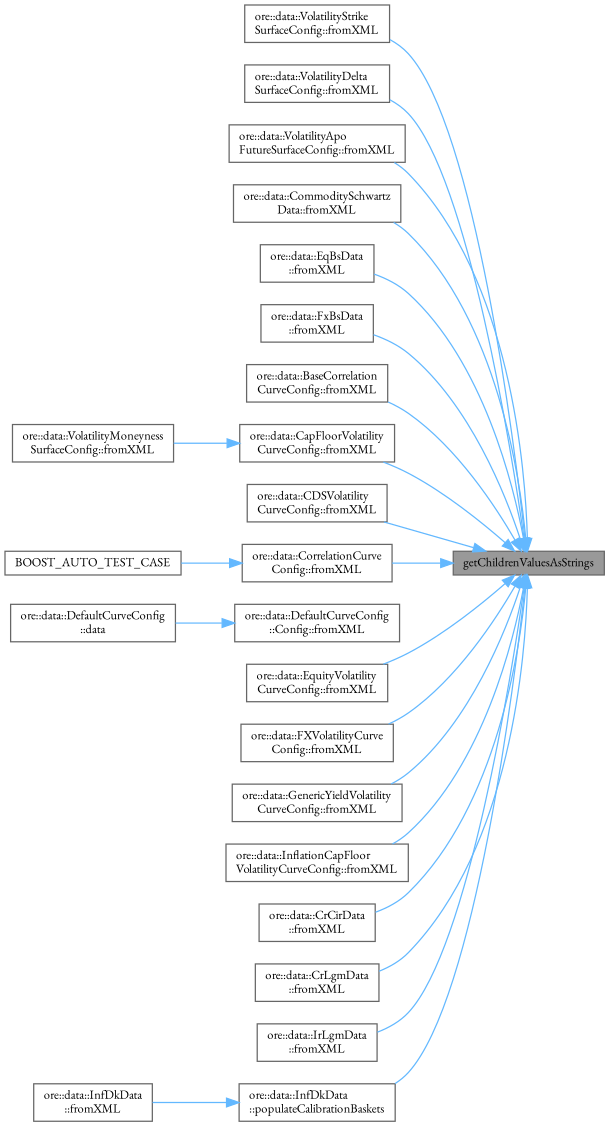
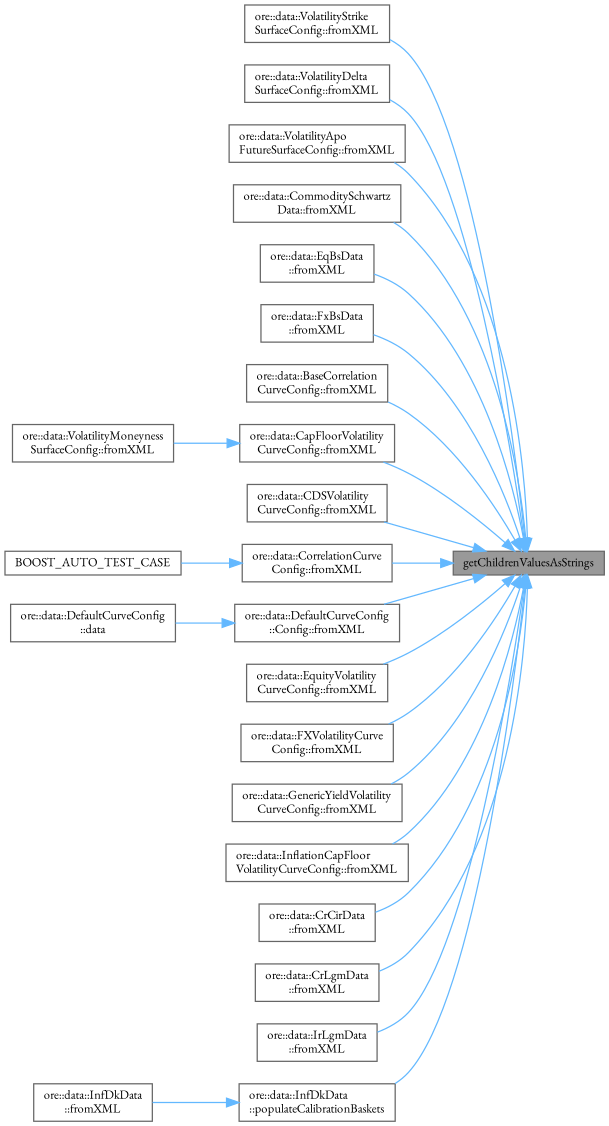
  digraph {
    fontname="EB Garamond"
    rankdir=RL
    node [color=grey40 fillcolor=white fontname="EB Garamond" fontsize=10 shape=box style=filled]
    edge [color=steelblue1 dir=back fontname="EB Garamond" fontsize=10 labelfontname=Helvetica labelfontsize=10 style=solid]
    n1 [color=gray40 fillcolor=grey60 fontcolor=black height=0.2 label=getChildrenValuesAsStrings width=0.4]
    n2 [height=0.2 label="ore::data::VolatilityStrike\lSurfaceConfig::fromXML" width=0.4]
    n3 [height=0.2 label="ore::data::VolatilityDelta\lSurfaceConfig::fromXML" width=0.4]
    n4 [height=0.2 label="ore::data::VolatilityApo\lFutureSurfaceConfig::fromXML" width=0.4]
    n5 [height=0.2 label="ore::data::CommoditySchwartz\lData::fromXML" width=0.4]
    n6 [height=0.2 label="ore::data::EqBsData\l::fromXML" width=0.4]
    n7 [height=0.2 label="ore::data::FxBsData\l::fromXML" width=0.4]
    n8 [height=0.2 label="ore::data::BaseCorrelation\lCurveConfig::fromXML" width=0.4]
    n9 [height=0.2 label="ore::data::CapFloorVolatility\lCurveConfig::fromXML" width=0.4]
    n10 [height=0.2 label="ore::data::CDSVolatility\lCurveConfig::fromXML" width=0.4]
    n11 [height=0.2 label="ore::data::CorrelationCurve\lConfig::fromXML" width=0.4]
    n12 [height=0.2 label="ore::data::DefaultCurveConfig\l::Config::fromXML" width=0.4]
    n13 [height=0.2 label="ore::data::EquityVolatility\lCurveConfig::fromXML" width=0.4]
    n14 [height=0.2 label="ore::data::FXVolatilityCurve\lConfig::fromXML" width=0.4]
    n15 [height=0.2 label="ore::data::GenericYieldVolatility\lCurveConfig::fromXML" width=0.4]
    n16 [height=0.2 label="ore::data::InflationCapFloor\lVolatilityCurveConfig::fromXML" width=0.4]
    n17 [height=0.2 label="ore::data::CrCirData\l::fromXML" width=0.4]
    n18 [height=0.2 label="ore::data::CrLgmData\l::fromXML" width=0.4]
    n19 [height=0.2 label="ore::data::IrLgmData\l::fromXML" width=0.4]
    n20 [height=0.2 label="ore::data::InfDkData\l::populateCalibrationBaskets" width=0.4]
    n21 [height=0.2 label="ore::data::VolatilityMoneyness\lSurfaceConfig::fromXML" width=0.4]
    n22 [height=0.2 label=BOOST_AUTO_TEST_CASE width=0.4]
    n23 [height=0.2 label="ore::data::DefaultCurveConfig\l::data" width=0.4]
    n24 [height=0.2 label="ore::data::InfDkData\l::fromXML" width=0.4]
    n1 -> n2
    n1 -> n3
    n1 -> n4
    n1 -> n5
    n1 -> n6
    n1 -> n7
    n1 -> n8
    n1 -> n9
    n1 -> n10
    n1 -> n11
+   n1 -> n12
    n1 -> n13
    n1 -> n14
    n1 -> n15
    n1 -> n16
    n1 -> n17
    n1 -> n18
    n1 -> n19
    n1 -> n20
    n9 -> n21
    n11 -> n22
    n12 -> n23
    n20 -> n24
  }
